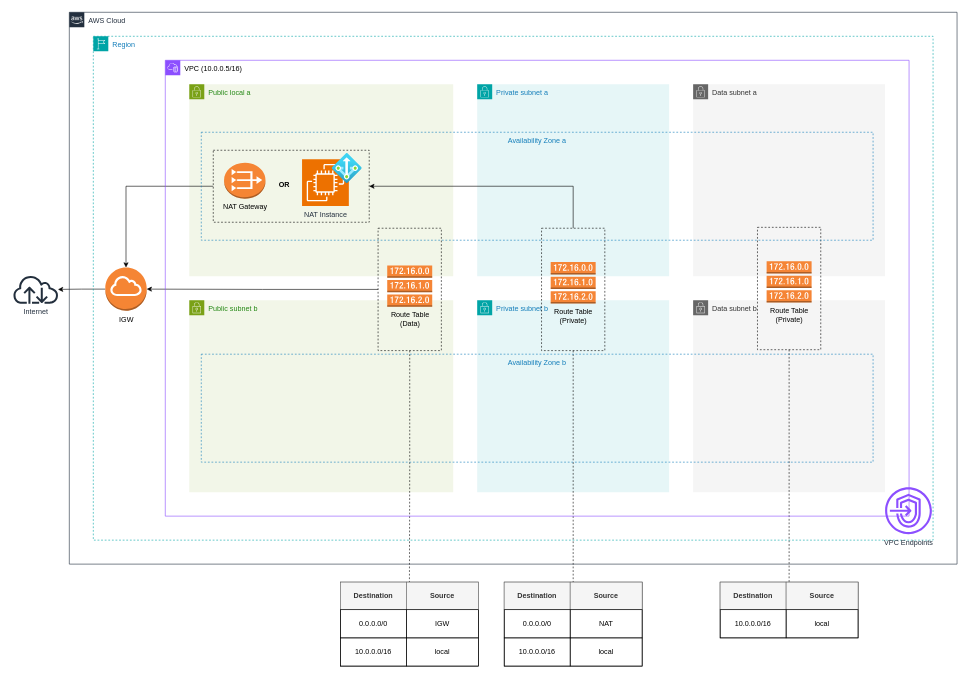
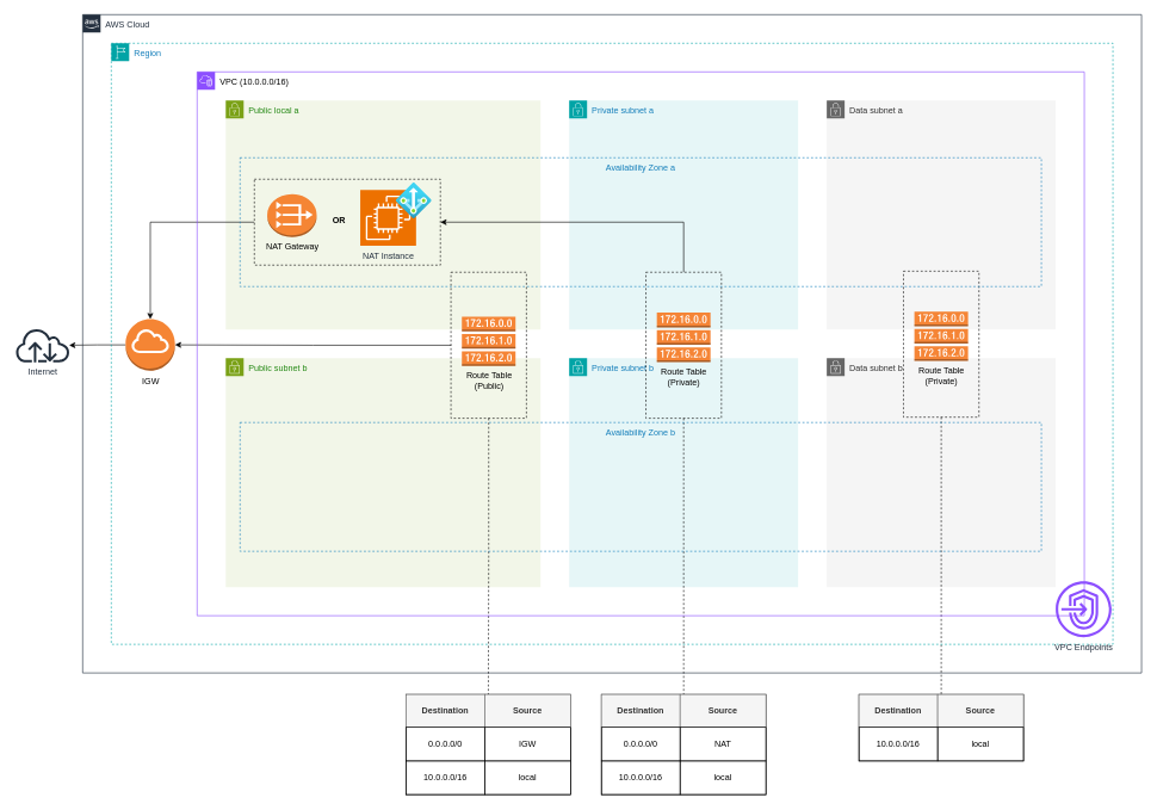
  <mxCell id="0" />
  <mxCell id="1" parent="0" />
  <mxCell id="2" value="Public local a" style="points=[[0,0],[0.25,0],[0.5,0],[0.75,0],[1,0],[1,0.25],[1,0.5],[1,0.75],[1,1],[0.75,1],[0.5,1],[0.25,1],[0,1],[0,0.75],[0,0.5],[0,0.25]];outlineConnect=0;gradientColor=none;html=1;whiteSpace=wrap;fontSize=12;fontStyle=0;container=1;pointerEvents=0;collapsible=0;recursiveResize=0;shape=mxgraph.aws4.group;grIcon=mxgraph.aws4.group_security_group;grStroke=0;strokeColor=#7AA116;fillColor=#F2F6E8;verticalAlign=top;align=left;spacingLeft=30;fontColor=#248814;dashed=0;" parent="1" vertex="1"><mxGeometry x="315" y="140" width="440" height="320" as="geometry" /></mxCell>
  <mxCell id="3" value="Public subnet b" style="points=[[0,0],[0.25,0],[0.5,0],[0.75,0],[1,0],[1,0.25],[1,0.5],[1,0.75],[1,1],[0.75,1],[0.5,1],[0.25,1],[0,1],[0,0.75],[0,0.5],[0,0.25]];outlineConnect=0;gradientColor=none;html=1;whiteSpace=wrap;fontSize=12;fontStyle=0;container=1;pointerEvents=0;collapsible=0;recursiveResize=0;shape=mxgraph.aws4.group;grIcon=mxgraph.aws4.group_security_group;grStroke=0;strokeColor=#7AA116;fillColor=#F2F6E8;verticalAlign=top;align=left;spacingLeft=30;fontColor=#248814;dashed=0;" parent="1" vertex="1"><mxGeometry x="315" y="500" width="440" height="320" as="geometry" /></mxCell>
  <mxCell id="4" value="Private subnet a" style="points=[[0,0],[0.25,0],[0.5,0],[0.75,0],[1,0],[1,0.25],[1,0.5],[1,0.75],[1,1],[0.75,1],[0.5,1],[0.25,1],[0,1],[0,0.75],[0,0.5],[0,0.25]];outlineConnect=0;gradientColor=none;html=1;whiteSpace=wrap;fontSize=12;fontStyle=0;container=1;pointerEvents=0;collapsible=0;recursiveResize=0;shape=mxgraph.aws4.group;grIcon=mxgraph.aws4.group_security_group;grStroke=0;strokeColor=#00A4A6;fillColor=#E6F6F7;verticalAlign=top;align=left;spacingLeft=30;fontColor=#147EBA;dashed=0;" parent="1" vertex="1"><mxGeometry x="795" y="140" width="320" height="320" as="geometry" /></mxCell>
  <mxCell id="5" value="Private subnet b" style="points=[[0,0],[0.25,0],[0.5,0],[0.75,0],[1,0],[1,0.25],[1,0.5],[1,0.75],[1,1],[0.75,1],[0.5,1],[0.25,1],[0,1],[0,0.75],[0,0.5],[0,0.25]];outlineConnect=0;gradientColor=none;html=1;whiteSpace=wrap;fontSize=12;fontStyle=0;container=1;pointerEvents=0;collapsible=0;recursiveResize=0;shape=mxgraph.aws4.group;grIcon=mxgraph.aws4.group_security_group;grStroke=0;strokeColor=#00A4A6;fillColor=#E6F6F7;verticalAlign=top;align=left;spacingLeft=30;fontColor=#147EBA;dashed=0;" parent="1" vertex="1"><mxGeometry x="795" y="500" width="320" height="320" as="geometry" /></mxCell>
  <mxCell id="6" value="Data subnet a" style="points=[[0,0],[0.25,0],[0.5,0],[0.75,0],[1,0],[1,0.25],[1,0.5],[1,0.75],[1,1],[0.75,1],[0.5,1],[0.25,1],[0,1],[0,0.75],[0,0.5],[0,0.25]];outlineConnect=0;html=1;whiteSpace=wrap;fontSize=12;fontStyle=0;container=1;pointerEvents=0;collapsible=0;recursiveResize=0;shape=mxgraph.aws4.group;grIcon=mxgraph.aws4.group_security_group;grStroke=0;strokeColor=#666666;fillColor=#f5f5f5;verticalAlign=top;align=left;spacingLeft=30;fontColor=#333333;dashed=0;" parent="1" vertex="1"><mxGeometry x="1155" y="140" width="320" height="320" as="geometry" /></mxCell>
  <mxCell id="7" value="Data&amp;nbsp;subnet b" style="points=[[0,0],[0.25,0],[0.5,0],[0.75,0],[1,0],[1,0.25],[1,0.5],[1,0.75],[1,1],[0.75,1],[0.5,1],[0.25,1],[0,1],[0,0.75],[0,0.5],[0,0.25]];outlineConnect=0;html=1;whiteSpace=wrap;fontSize=12;fontStyle=0;container=1;pointerEvents=0;collapsible=0;recursiveResize=0;shape=mxgraph.aws4.group;grIcon=mxgraph.aws4.group_security_group;grStroke=0;strokeColor=#666666;fillColor=#f5f5f5;verticalAlign=top;align=left;spacingLeft=30;fontColor=#333333;dashed=0;" parent="1" vertex="1"><mxGeometry x="1155" y="500" width="320" height="320" as="geometry" /></mxCell>
  <mxCell id="8" style="edgeStyle=orthogonalEdgeStyle;rounded=0;orthogonalLoop=1;jettySize=auto;html=1;" parent="1" source="9" target="60" edge="1"><mxGeometry relative="1" as="geometry" /></mxCell>
  <mxCell id="9" value="IGW" style="outlineConnect=0;dashed=0;verticalLabelPosition=bottom;verticalAlign=top;align=center;html=1;shape=mxgraph.aws3.internet_gateway;fillColor=#F58534;gradientColor=none;" parent="1" vertex="1"><mxGeometry x="175" y="445.5" width="69" height="72" as="geometry" /></mxCell>
  <mxCell id="10" value="NAT Gateway" style="outlineConnect=0;dashed=0;verticalLabelPosition=bottom;verticalAlign=top;align=center;html=1;shape=mxgraph.aws3.vpc_nat_gateway;fillColor=#F58534;gradientColor=none;" parent="1" vertex="1"><mxGeometry x="373" y="271" width="69" height="60" as="geometry" /></mxCell>
  <mxCell id="11" value="NAT Instance" style="sketch=0;points=[[0,0,0],[0.25,0,0],[0.5,0,0],[0.75,0,0],[1,0,0],[0,1,0],[0.25,1,0],[0.5,1,0],[0.75,1,0],[1,1,0],[0,0.25,0],[0,0.5,0],[0,0.75,0],[1,0.25,0],[1,0.5,0],[1,0.75,0]];outlineConnect=0;fontColor=#232F3E;fillColor=#ED7100;strokeColor=#ffffff;dashed=0;verticalLabelPosition=bottom;verticalAlign=top;align=center;html=1;fontSize=12;fontStyle=0;aspect=fixed;shape=mxgraph.aws4.resourceIcon;resIcon=mxgraph.aws4.ec2;" parent="1" vertex="1"><mxGeometry x="503" y="265" width="78" height="78" as="geometry" /></mxCell>
  <mxCell id="12" value="" style="image;aspect=fixed;html=1;points=[];align=center;fontSize=12;image=img/lib/azure2/networking/NAT.svg;" parent="1" vertex="1"><mxGeometry x="553" y="255" width="50" height="50" as="geometry" /></mxCell>
  <mxCell id="13" value="OR" style="text;html=1;align=center;verticalAlign=middle;resizable=0;points=[];autosize=1;strokeColor=none;fillColor=none;fontStyle=1;fontColor=#000000;" parent="1" vertex="1"><mxGeometry x="453" y="292" width="40" height="30" as="geometry" /></mxCell>
  <mxCell id="14" style="edgeStyle=orthogonalEdgeStyle;rounded=0;orthogonalLoop=1;jettySize=auto;html=1;" parent="1" source="15" target="9" edge="1"><mxGeometry relative="1" as="geometry" /></mxCell>
  <mxCell id="15" value="" style="rounded=0;whiteSpace=wrap;html=1;fillColor=none;dashed=1;" parent="1" vertex="1"><mxGeometry x="355" y="250" width="260" height="120" as="geometry" /></mxCell>
  <mxCell id="16" style="edgeStyle=orthogonalEdgeStyle;rounded=0;orthogonalLoop=1;jettySize=auto;html=1;" parent="1" source="18" target="9" edge="1"><mxGeometry relative="1" as="geometry" /></mxCell>
  <mxCell id="17" style="edgeStyle=orthogonalEdgeStyle;rounded=0;orthogonalLoop=1;jettySize=auto;html=1;exitX=0.5;exitY=1;exitDx=0;exitDy=0;endArrow=none;endFill=0;dashed=1;" parent="1" source="18" target="33" edge="1"><mxGeometry relative="1" as="geometry" /></mxCell>
  <mxCell id="18" value="" style="rounded=0;whiteSpace=wrap;html=1;fillColor=none;dashed=1;" parent="1" vertex="1"><mxGeometry x="629.75" y="380" width="105.5" height="204" as="geometry" /></mxCell>
- <mxCell id="19" value="Route Table&lt;div&gt;(Data)&lt;/div&gt;" style="outlineConnect=0;dashed=0;verticalLabelPosition=bottom;verticalAlign=top;align=center;html=1;shape=mxgraph.aws3.route_table;fillColor=#F58536;gradientColor=none;" parent="1" vertex="1"><mxGeometry x="645" y="442" width="75" height="69" as="geometry" /></mxCell>
+ <mxCell id="19" value="Route Table&lt;div&gt;(Public)&lt;/div&gt;" style="outlineConnect=0;dashed=0;verticalLabelPosition=bottom;verticalAlign=top;align=center;html=1;shape=mxgraph.aws3.route_table;fillColor=#F58536;gradientColor=none;" parent="1" vertex="1"><mxGeometry x="645" y="442" width="75" height="69" as="geometry" /></mxCell>
  <mxCell id="20" style="edgeStyle=orthogonalEdgeStyle;rounded=0;orthogonalLoop=1;jettySize=auto;html=1;exitX=0.5;exitY=0;exitDx=0;exitDy=0;" parent="1" source="22" target="15" edge="1"><mxGeometry relative="1" as="geometry"><mxPoint x="955.1" y="336.5" as="sourcePoint" /><Array as="points"><mxPoint x="955" y="310" /></Array></mxGeometry></mxCell>
  <mxCell id="21" style="edgeStyle=orthogonalEdgeStyle;rounded=0;orthogonalLoop=1;jettySize=auto;html=1;exitX=0.5;exitY=1;exitDx=0;exitDy=0;endArrow=none;endFill=0;dashed=1;" parent="1" source="22" target="43" edge="1"><mxGeometry relative="1" as="geometry" /></mxCell>
  <mxCell id="22" value="" style="rounded=0;whiteSpace=wrap;html=1;fillColor=none;dashed=1;" parent="1" vertex="1"><mxGeometry x="902.25" y="380" width="105.5" height="204" as="geometry" /></mxCell>
  <mxCell id="23" value="Route Table&lt;div&gt;(Private)&lt;/div&gt;" style="outlineConnect=0;dashed=0;verticalLabelPosition=bottom;verticalAlign=top;align=center;html=1;shape=mxgraph.aws3.route_table;fillColor=#F58536;gradientColor=none;" parent="1" vertex="1"><mxGeometry x="917.5" y="436.5" width="75" height="69" as="geometry" /></mxCell>
  <mxCell id="24" style="edgeStyle=orthogonalEdgeStyle;rounded=0;orthogonalLoop=1;jettySize=auto;html=1;exitX=0.5;exitY=1;exitDx=0;exitDy=0;endArrow=none;endFill=0;dashed=1;" parent="1" source="25" target="53" edge="1"><mxGeometry relative="1" as="geometry" /></mxCell>
  <mxCell id="25" value="" style="rounded=0;whiteSpace=wrap;html=1;fillColor=none;dashed=1;" parent="1" vertex="1"><mxGeometry x="1262.25" y="378.5" width="105.5" height="204" as="geometry" /></mxCell>
  <mxCell id="26" value="Route Table&lt;div&gt;(Private)&lt;/div&gt;" style="outlineConnect=0;dashed=0;verticalLabelPosition=bottom;verticalAlign=top;align=center;html=1;shape=mxgraph.aws3.route_table;fillColor=#F58536;gradientColor=none;" parent="1" vertex="1"><mxGeometry x="1277.5" y="435" width="75" height="69" as="geometry" /></mxCell>
  <mxCell id="27" value="AWS Cloud" style="points=[[0,0],[0.25,0],[0.5,0],[0.75,0],[1,0],[1,0.25],[1,0.5],[1,0.75],[1,1],[0.75,1],[0.5,1],[0.25,1],[0,1],[0,0.75],[0,0.5],[0,0.25]];outlineConnect=0;gradientColor=none;html=1;whiteSpace=wrap;fontSize=12;fontStyle=0;container=1;pointerEvents=0;collapsible=0;recursiveResize=0;shape=mxgraph.aws4.group;grIcon=mxgraph.aws4.group_aws_cloud_alt;strokeColor=#232F3E;fillColor=none;verticalAlign=top;align=left;spacingLeft=30;fontColor=#232F3E;dashed=0;" parent="1" vertex="1"><mxGeometry x="115" y="20" width="1480" height="920" as="geometry" /></mxCell>
  <mxCell id="28" value="Availability Zone a" style="fillColor=none;strokeColor=#147EBA;dashed=1;verticalAlign=top;fontStyle=0;fontColor=#147EBA;whiteSpace=wrap;html=1;" parent="1" vertex="1"><mxGeometry x="335" y="220" width="1120" height="180" as="geometry" /></mxCell>
  <mxCell id="29" value="Availability Zone b" style="fillColor=none;strokeColor=#147EBA;dashed=1;verticalAlign=top;fontStyle=0;fontColor=#147EBA;whiteSpace=wrap;html=1;" parent="1" vertex="1"><mxGeometry x="335" y="590" width="1120" height="180" as="geometry" /></mxCell>
- <mxCell id="30" value="VPC (10.0.0.5/16)" style="points=[[0,0],[0.25,0],[0.5,0],[0.75,0],[1,0],[1,0.25],[1,0.5],[1,0.75],[1,1],[0.75,1],[0.5,1],[0.25,1],[0,1],[0,0.75],[0,0.5],[0,0.25]];outlineConnect=0;gradientColor=none;html=1;whiteSpace=wrap;fontSize=12;fontStyle=0;container=1;pointerEvents=0;collapsible=0;recursiveResize=0;shape=mxgraph.aws4.group;grIcon=mxgraph.aws4.group_vpc2;strokeColor=#8C4FFF;fillColor=none;verticalAlign=top;align=left;spacingLeft=30;fontColor=#000000;dashed=0;" parent="1" vertex="1"><mxGeometry x="275" y="100" width="1240" height="760" as="geometry" /></mxCell>
+ <mxCell id="30" value="VPC (10.0.0.0/16)" style="points=[[0,0],[0.25,0],[0.5,0],[0.75,0],[1,0],[1,0.25],[1,0.5],[1,0.75],[1,1],[0.75,1],[0.5,1],[0.25,1],[0,1],[0,0.75],[0,0.5],[0,0.25]];outlineConnect=0;gradientColor=none;html=1;whiteSpace=wrap;fontSize=12;fontStyle=0;container=1;pointerEvents=0;collapsible=0;recursiveResize=0;shape=mxgraph.aws4.group;grIcon=mxgraph.aws4.group_vpc2;strokeColor=#8C4FFF;fillColor=none;verticalAlign=top;align=left;spacingLeft=30;fontColor=#000000;dashed=0;" parent="1" vertex="1"><mxGeometry x="275" y="100" width="1240" height="760" as="geometry" /></mxCell>
  <mxCell id="31" value="Region" style="points=[[0,0],[0.25,0],[0.5,0],[0.75,0],[1,0],[1,0.25],[1,0.5],[1,0.75],[1,1],[0.75,1],[0.5,1],[0.25,1],[0,1],[0,0.75],[0,0.5],[0,0.25]];outlineConnect=0;gradientColor=none;html=1;whiteSpace=wrap;fontSize=12;fontStyle=0;container=1;pointerEvents=0;collapsible=0;recursiveResize=0;shape=mxgraph.aws4.group;grIcon=mxgraph.aws4.group_region;strokeColor=#00A4A6;fillColor=none;verticalAlign=top;align=left;spacingLeft=30;fontColor=#147EBA;dashed=1;" parent="1" vertex="1"><mxGeometry x="155" y="60" width="1400" height="840" as="geometry" /></mxCell>
  <mxCell id="32" value="" style="childLayout=tableLayout;recursiveResize=0;shadow=0;fillColor=none;" parent="1" vertex="1"><mxGeometry x="567" y="970" width="230" height="140" as="geometry" /></mxCell>
  <mxCell id="33" style="shape=tableRow;horizontal=0;startSize=0;swimlaneHead=0;swimlaneBody=0;top=0;left=0;bottom=0;right=0;dropTarget=0;collapsible=0;recursiveResize=0;expand=0;fontStyle=0;fillColor=#f5f5f5;strokeColor=#666666;fontColor=#333333;" parent="32" vertex="1"><mxGeometry width="230" height="46" as="geometry" /></mxCell>
  <mxCell id="34" value="Destination" style="connectable=0;recursiveResize=0;strokeColor=#666666;fillColor=#f5f5f5;align=center;whiteSpace=wrap;html=1;fontColor=#333333;fontStyle=1" parent="33" vertex="1"><mxGeometry width="110" height="46" as="geometry"><mxRectangle width="110" height="46" as="alternateBounds" /></mxGeometry></mxCell>
  <mxCell id="35" value="Source" style="connectable=0;recursiveResize=0;strokeColor=#666666;fillColor=#f5f5f5;align=center;whiteSpace=wrap;html=1;fontColor=#333333;fontStyle=1" parent="33" vertex="1"><mxGeometry x="110" width="120" height="46" as="geometry"><mxRectangle width="120" height="46" as="alternateBounds" /></mxGeometry></mxCell>
  <mxCell id="36" style="shape=tableRow;horizontal=0;startSize=0;swimlaneHead=0;swimlaneBody=0;top=0;left=0;bottom=0;right=0;dropTarget=0;collapsible=0;recursiveResize=0;expand=0;fontStyle=0;fillColor=none;strokeColor=inherit;" parent="32" vertex="1"><mxGeometry y="46" width="230" height="47" as="geometry" /></mxCell>
  <mxCell id="37" value="0.0.0.0/0" style="connectable=0;recursiveResize=0;strokeColor=inherit;fillColor=none;align=center;whiteSpace=wrap;html=1;" parent="36" vertex="1"><mxGeometry width="110" height="47" as="geometry"><mxRectangle width="110" height="47" as="alternateBounds" /></mxGeometry></mxCell>
  <mxCell id="38" value="IGW" style="connectable=0;recursiveResize=0;strokeColor=inherit;fillColor=none;align=center;whiteSpace=wrap;html=1;" parent="36" vertex="1"><mxGeometry x="110" width="120" height="47" as="geometry"><mxRectangle width="120" height="47" as="alternateBounds" /></mxGeometry></mxCell>
  <mxCell id="39" style="shape=tableRow;horizontal=0;startSize=0;swimlaneHead=0;swimlaneBody=0;top=0;left=0;bottom=0;right=0;dropTarget=0;collapsible=0;recursiveResize=0;expand=0;fontStyle=0;fillColor=none;strokeColor=inherit;" parent="32" vertex="1"><mxGeometry y="93" width="230" height="47" as="geometry" /></mxCell>
  <mxCell id="40" value="10.0.0.0/16" style="connectable=0;recursiveResize=0;strokeColor=inherit;fillColor=none;align=center;whiteSpace=wrap;html=1;" parent="39" vertex="1"><mxGeometry width="110" height="47" as="geometry"><mxRectangle width="110" height="47" as="alternateBounds" /></mxGeometry></mxCell>
  <mxCell id="41" value="local" style="connectable=0;recursiveResize=0;strokeColor=inherit;fillColor=none;align=center;whiteSpace=wrap;html=1;" parent="39" vertex="1"><mxGeometry x="110" width="120" height="47" as="geometry"><mxRectangle width="120" height="47" as="alternateBounds" /></mxGeometry></mxCell>
  <mxCell id="42" value="" style="childLayout=tableLayout;recursiveResize=0;shadow=0;fillColor=none;" parent="1" vertex="1"><mxGeometry x="840" y="970" width="230" height="140" as="geometry" /></mxCell>
  <mxCell id="43" style="shape=tableRow;horizontal=0;startSize=0;swimlaneHead=0;swimlaneBody=0;top=0;left=0;bottom=0;right=0;dropTarget=0;collapsible=0;recursiveResize=0;expand=0;fontStyle=0;fillColor=#f5f5f5;strokeColor=#666666;fontColor=#333333;" parent="42" vertex="1"><mxGeometry width="230" height="46" as="geometry" /></mxCell>
  <mxCell id="44" value="Destination" style="connectable=0;recursiveResize=0;strokeColor=#666666;fillColor=#f5f5f5;align=center;whiteSpace=wrap;html=1;fontColor=#333333;fontStyle=1" parent="43" vertex="1"><mxGeometry width="110" height="46" as="geometry"><mxRectangle width="110" height="46" as="alternateBounds" /></mxGeometry></mxCell>
  <mxCell id="45" value="Source" style="connectable=0;recursiveResize=0;strokeColor=#666666;fillColor=#f5f5f5;align=center;whiteSpace=wrap;html=1;fontColor=#333333;fontStyle=1" parent="43" vertex="1"><mxGeometry x="110" width="120" height="46" as="geometry"><mxRectangle width="120" height="46" as="alternateBounds" /></mxGeometry></mxCell>
  <mxCell id="46" style="shape=tableRow;horizontal=0;startSize=0;swimlaneHead=0;swimlaneBody=0;top=0;left=0;bottom=0;right=0;dropTarget=0;collapsible=0;recursiveResize=0;expand=0;fontStyle=0;fillColor=none;strokeColor=inherit;" parent="42" vertex="1"><mxGeometry y="46" width="230" height="47" as="geometry" /></mxCell>
  <mxCell id="47" value="0.0.0.0/0" style="connectable=0;recursiveResize=0;strokeColor=inherit;fillColor=none;align=center;whiteSpace=wrap;html=1;" parent="46" vertex="1"><mxGeometry width="110" height="47" as="geometry"><mxRectangle width="110" height="47" as="alternateBounds" /></mxGeometry></mxCell>
  <mxCell id="48" value="NAT" style="connectable=0;recursiveResize=0;strokeColor=inherit;fillColor=none;align=center;whiteSpace=wrap;html=1;" parent="46" vertex="1"><mxGeometry x="110" width="120" height="47" as="geometry"><mxRectangle width="120" height="47" as="alternateBounds" /></mxGeometry></mxCell>
  <mxCell id="49" style="shape=tableRow;horizontal=0;startSize=0;swimlaneHead=0;swimlaneBody=0;top=0;left=0;bottom=0;right=0;dropTarget=0;collapsible=0;recursiveResize=0;expand=0;fontStyle=0;fillColor=none;strokeColor=inherit;" parent="42" vertex="1"><mxGeometry y="93" width="230" height="47" as="geometry" /></mxCell>
  <mxCell id="50" value="10.0.0.0/16" style="connectable=0;recursiveResize=0;strokeColor=inherit;fillColor=none;align=center;whiteSpace=wrap;html=1;" parent="49" vertex="1"><mxGeometry width="110" height="47" as="geometry"><mxRectangle width="110" height="47" as="alternateBounds" /></mxGeometry></mxCell>
  <mxCell id="51" value="local" style="connectable=0;recursiveResize=0;strokeColor=inherit;fillColor=none;align=center;whiteSpace=wrap;html=1;" parent="49" vertex="1"><mxGeometry x="110" width="120" height="47" as="geometry"><mxRectangle width="120" height="47" as="alternateBounds" /></mxGeometry></mxCell>
  <mxCell id="52" value="" style="childLayout=tableLayout;recursiveResize=0;shadow=0;fillColor=none;" parent="1" vertex="1"><mxGeometry x="1200" y="970" width="230" height="93" as="geometry" /></mxCell>
  <mxCell id="53" style="shape=tableRow;horizontal=0;startSize=0;swimlaneHead=0;swimlaneBody=0;top=0;left=0;bottom=0;right=0;dropTarget=0;collapsible=0;recursiveResize=0;expand=0;fontStyle=0;fillColor=#f5f5f5;strokeColor=#666666;fontColor=#333333;" parent="52" vertex="1"><mxGeometry width="230" height="46" as="geometry" /></mxCell>
  <mxCell id="54" value="Destination" style="connectable=0;recursiveResize=0;strokeColor=#666666;fillColor=#f5f5f5;align=center;whiteSpace=wrap;html=1;fontColor=#333333;fontStyle=1" parent="53" vertex="1"><mxGeometry width="110" height="46" as="geometry"><mxRectangle width="110" height="46" as="alternateBounds" /></mxGeometry></mxCell>
  <mxCell id="55" value="Source" style="connectable=0;recursiveResize=0;strokeColor=#666666;fillColor=#f5f5f5;align=center;whiteSpace=wrap;html=1;fontColor=#333333;fontStyle=1" parent="53" vertex="1"><mxGeometry x="110" width="120" height="46" as="geometry"><mxRectangle width="120" height="46" as="alternateBounds" /></mxGeometry></mxCell>
  <mxCell id="56" style="shape=tableRow;horizontal=0;startSize=0;swimlaneHead=0;swimlaneBody=0;top=0;left=0;bottom=0;right=0;dropTarget=0;collapsible=0;recursiveResize=0;expand=0;fontStyle=0;fillColor=none;strokeColor=inherit;" parent="52" vertex="1"><mxGeometry y="46" width="230" height="47" as="geometry" /></mxCell>
  <mxCell id="57" value="10.0.0.0/16" style="connectable=0;recursiveResize=0;strokeColor=inherit;fillColor=none;align=center;whiteSpace=wrap;html=1;" parent="56" vertex="1"><mxGeometry width="110" height="47" as="geometry"><mxRectangle width="110" height="47" as="alternateBounds" /></mxGeometry></mxCell>
  <mxCell id="58" value="local" style="connectable=0;recursiveResize=0;strokeColor=inherit;fillColor=none;align=center;whiteSpace=wrap;html=1;" parent="56" vertex="1"><mxGeometry x="110" width="120" height="47" as="geometry"><mxRectangle width="120" height="47" as="alternateBounds" /></mxGeometry></mxCell>
  <mxCell id="59" value="VPC Endpoints" style="sketch=0;outlineConnect=0;fontColor=#232F3E;gradientColor=none;fillColor=#8C4FFF;strokeColor=none;dashed=0;verticalLabelPosition=bottom;verticalAlign=top;align=center;html=1;fontSize=12;fontStyle=0;aspect=fixed;pointerEvents=1;shape=mxgraph.aws4.endpoints;" parent="1" vertex="1"><mxGeometry x="1475" y="812" width="78" height="78" as="geometry" /></mxCell>
  <mxCell id="60" value="Internet" style="sketch=0;outlineConnect=0;fontColor=#232F3E;gradientColor=none;fillColor=#232F3D;strokeColor=none;dashed=0;verticalLabelPosition=bottom;verticalAlign=top;align=center;html=1;fontSize=12;fontStyle=0;aspect=fixed;pointerEvents=1;shape=mxgraph.aws4.internet;" parent="1" vertex="1"><mxGeometry x="20" y="458" width="78" height="48" as="geometry" /></mxCell>
